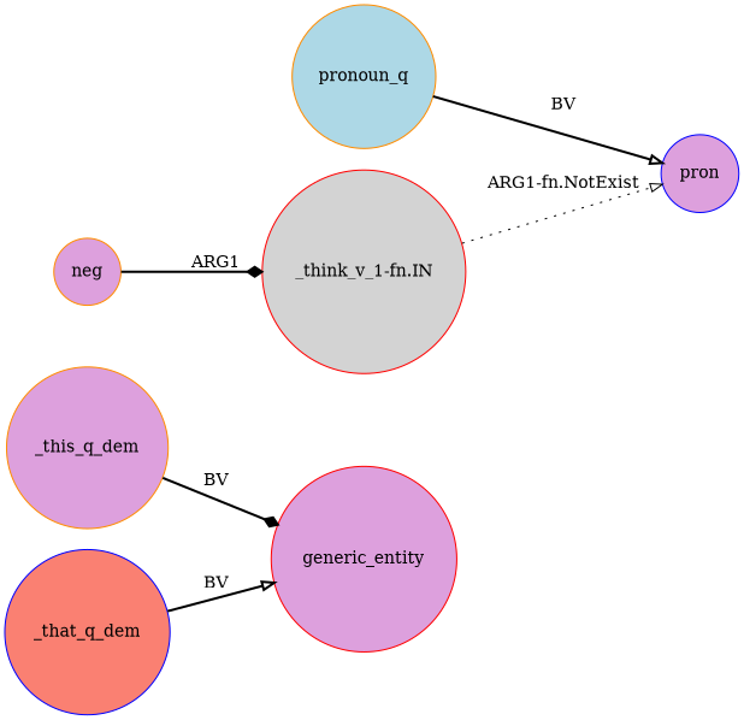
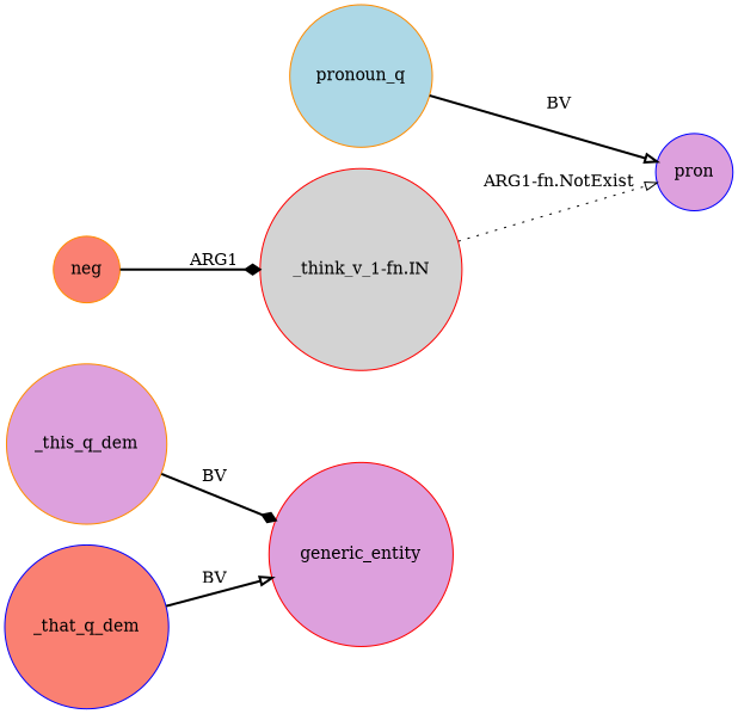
  digraph {
    rankdir=LR
    node [color=darkorange fillcolor=plum shape=circle style=filled]
    edge [arrowhead=onormal style=bold]
    generic_entity [color=red]
    _this_q_dem
    _that_q_dem [color=blue fillcolor=salmon]
    "_think_v_1-fn.IN" [color=red fillcolor=lightgrey]
    pron [color=blue]
-   neg
+   neg [fillcolor=salmon]
    pronoun_q [fillcolor=lightblue]
    _this_q_dem -> generic_entity [arrowhead=diamond label=BV]
    _that_q_dem -> generic_entity [label=BV]
    "_think_v_1-fn.IN" -> pron [label="ARG1-fn.NotExist" style=dotted]
    neg -> "_think_v_1-fn.IN" [arrowhead=diamond label=ARG1]
    pronoun_q -> pron [label=BV]
  }
